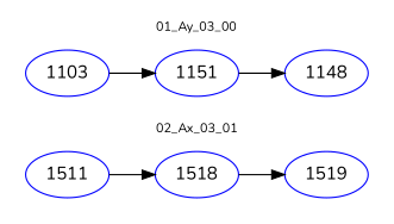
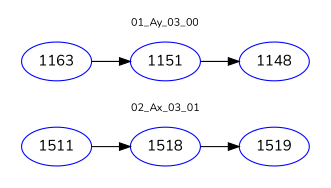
  digraph {
    fontname=Nunito
    rankdir=LR
    node [color=blue fontname=Nunito]
    edge [color=black fontname=Nunito]
    n1 [label=1518]
    n2 [label=1511]
    n3 [label=1519]
    n4 [label=1151]
    n5 [label=1148]
-   n6 [label=1103]
+   n6 [label=1163]
    subgraph cluster_1 {
      color=white
      fontsize=10
      label="02_Ax_03_01"
      n1
      n2
      n3
    }
    subgraph cluster_2 {
      color=white
      fontsize=10
      label="01_Ay_03_00"
      n4
      n5
      n6
    }
    n1 -> n3
    n2 -> n1
    n4 -> n5
    n6 -> n4
  }
